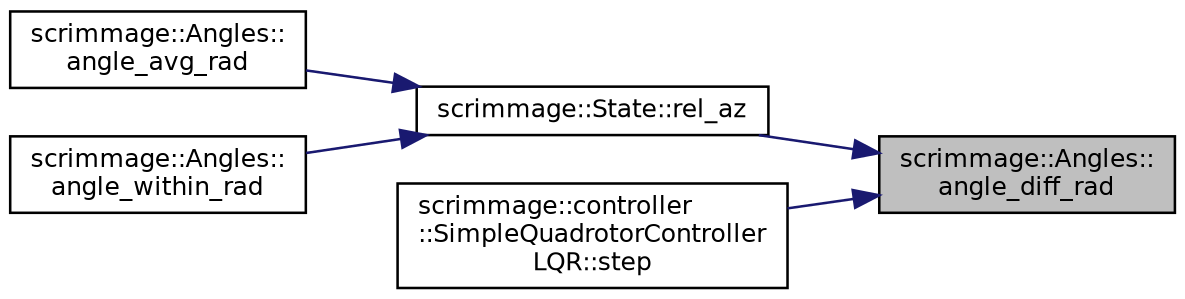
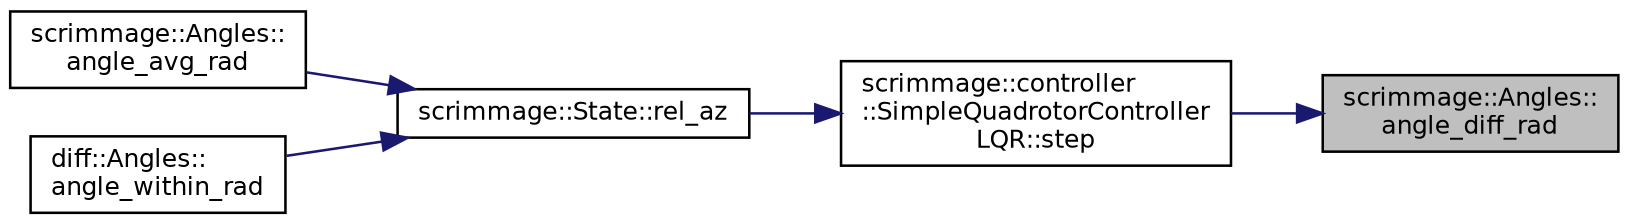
  digraph {
    rankdir=RL
    node [color=black fillcolor=white fontname=Helvetica fontsize=10 shape=record style=filled]
    edge [color=midnightblue dir=back fontname=Helvetica fontsize=10 labelfontname=Helvetica labelfontsize=10 style=solid]
    n1 [fillcolor=grey75 fontcolor=black height=0.2 label="scrimmage::Angles::\langle_diff_rad" width=0.4]
    n2 [height=0.2 label="scrimmage::State::rel_az" width=0.4]
    n3 [height=0.2 label="scrimmage::controller\l::SimpleQuadrotorController\lLQR::step" width=0.4]
    n4 [height=0.2 label="scrimmage::Angles::\langle_avg_rad" width=0.4]
-   n5 [height=0.2 label="scrimmage::Angles::\langle_within_rad" width=0.4]
-   n1 -> n2
+   n5 [height=0.2 label="diff::Angles::\langle_within_rad" width=0.4]
+   n3 -> n2
    n1 -> n3
    n2 -> n4
    n2 -> n5
  }
